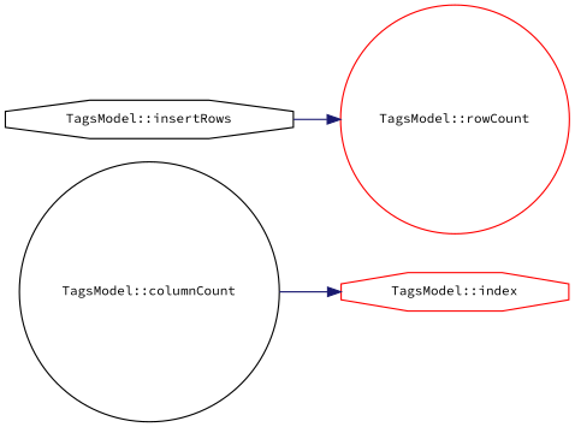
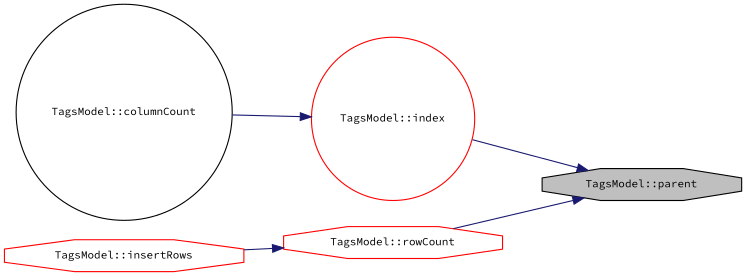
  digraph {
    fontname="Source Code Pro"
    rankdir=RL
    node [color=black fillcolor=white fontname="Source Code Pro" fontsize=10 shape=circle style=filled]
    edge [color=midnightblue dir=back fontname="Source Code Pro" fontsize=10 labelfontname=Helvetica labelfontsize=10 style=solid]
-   n2 [color=red height=0.2 label="TagsModel::index" shape=octagon width=0.4]
-   n3 [color=red height=0.2 label="TagsModel::rowCount" width=0.4]
+   n1 [fillcolor=grey75 fontcolor=black height=0.2 label="TagsModel::parent" shape=octagon width=0.4]
+   n2 [color=red height=0.2 label="TagsModel::index" width=0.4]
+   n3 [color=red height=0.2 label="TagsModel::rowCount" shape=octagon width=0.4]
    n4 [height=0.2 label="TagsModel::columnCount" width=0.4]
-   n5 [height=0.2 label="TagsModel::insertRows" shape=octagon width=0.4]
+   n5 [color=red height=0.2 label="TagsModel::insertRows" shape=octagon width=0.4]
+   n1 -> n2
+   n1 -> n3
    n2 -> n4
    n3 -> n5
  }
